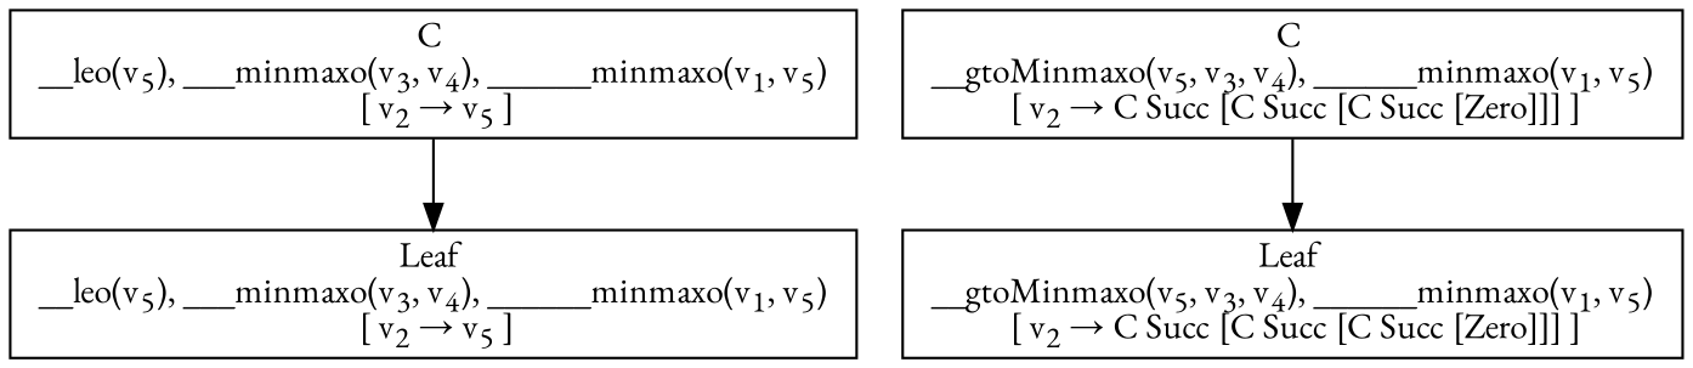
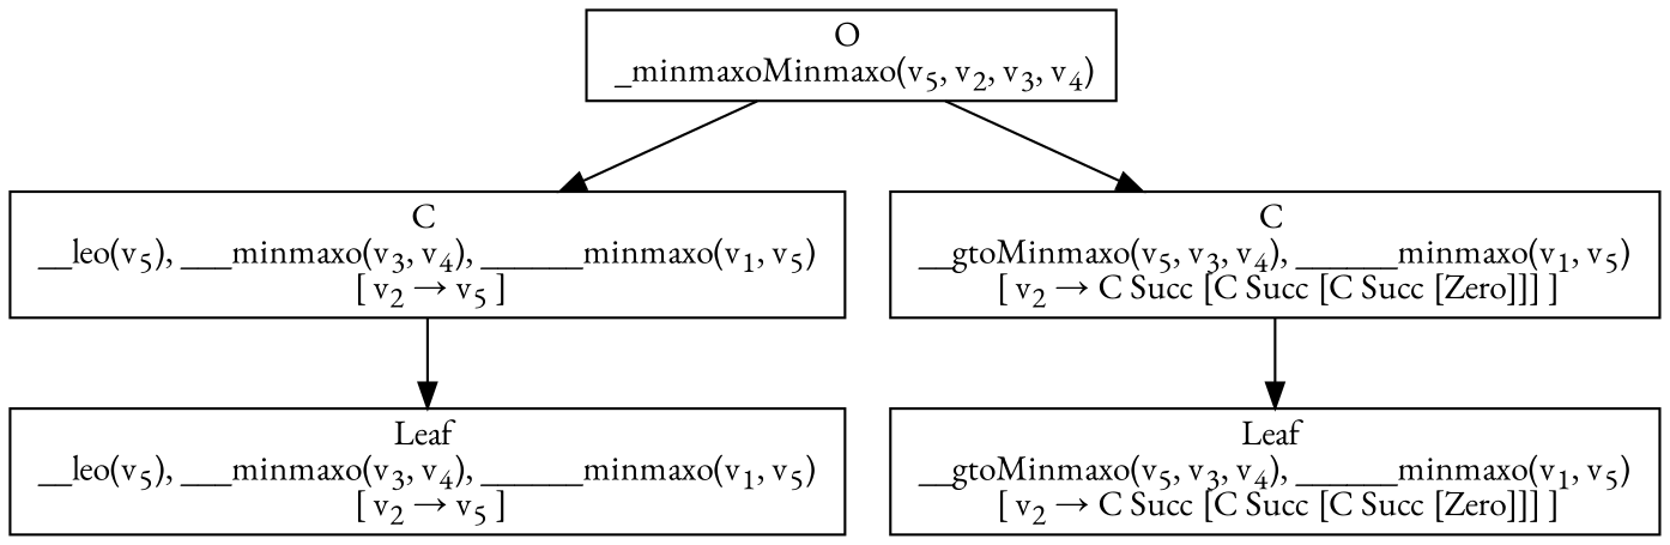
  digraph {
    rankdir=TB
    fontname="EB Garamond"
    node [fillcolor=white shape=box style=filled fontname="EB Garamond"]
    edge [fontname="EB Garamond"]
+   n1 [label=<O <BR/> _minmaxoMinmaxo(v<SUB>5</SUB>, v<SUB>2</SUB>, v<SUB>3</SUB>, v<SUB>4</SUB>)>]
    n2 [label=<C <BR/> __leo(v<SUB>5</SUB>), ___minmaxo(v<SUB>3</SUB>, v<SUB>4</SUB>), ______minmaxo(v<SUB>1</SUB>, v<SUB>5</SUB>) <BR/>  [ v<SUB>2</SUB> &rarr; v<SUB>5</SUB> ] >]
    n3 [label=<C <BR/> __gtoMinmaxo(v<SUB>5</SUB>, v<SUB>3</SUB>, v<SUB>4</SUB>), ______minmaxo(v<SUB>1</SUB>, v<SUB>5</SUB>) <BR/>  [ v<SUB>2</SUB> &rarr; C Succ [C Succ [C Succ [Zero]]] ] >]
    n4 [label=<Leaf <BR/> __leo(v<SUB>5</SUB>), ___minmaxo(v<SUB>3</SUB>, v<SUB>4</SUB>), ______minmaxo(v<SUB>1</SUB>, v<SUB>5</SUB>) <BR/>  [ v<SUB>2</SUB> &rarr; v<SUB>5</SUB> ] >]
    n5 [label=<Leaf <BR/> __gtoMinmaxo(v<SUB>5</SUB>, v<SUB>3</SUB>, v<SUB>4</SUB>), ______minmaxo(v<SUB>1</SUB>, v<SUB>5</SUB>) <BR/>  [ v<SUB>2</SUB> &rarr; C Succ [C Succ [C Succ [Zero]]] ] >]
+   n1 -> n2
+   n1 -> n3
    n2 -> n4
    n3 -> n5
  }
